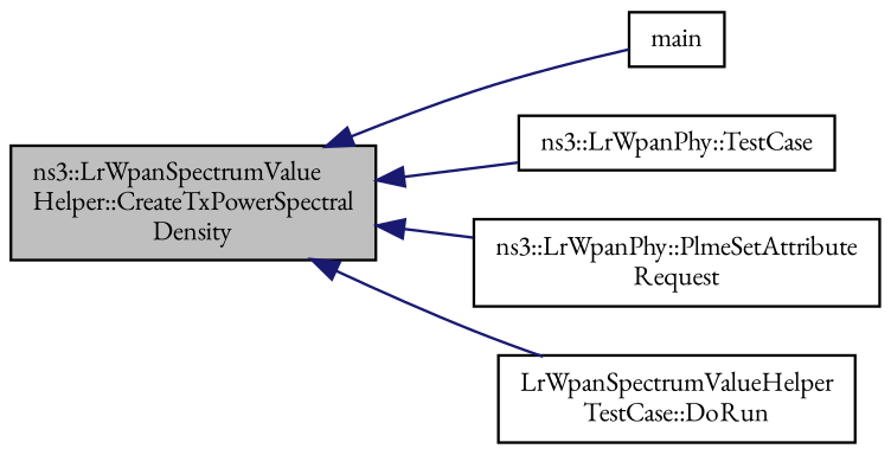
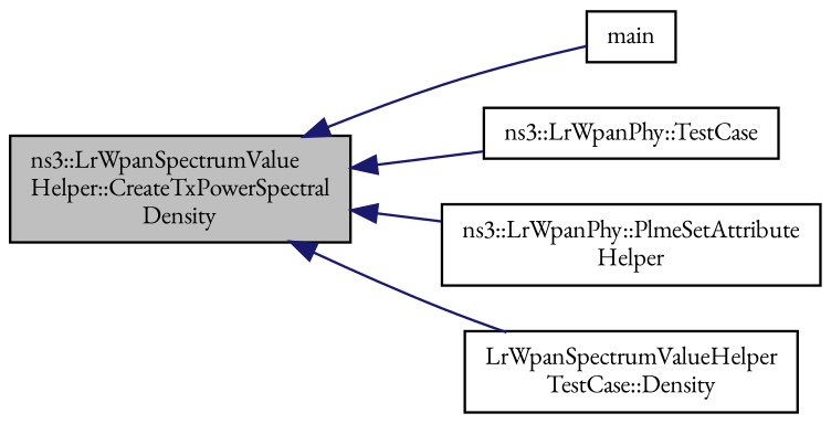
  digraph {
    fontname="EB Garamond"
    rankdir=LR
    node [color=black fillcolor=white fontname="EB Garamond" fontsize=10 shape=record style=filled]
    edge [color=midnightblue dir=back fontname="EB Garamond" fontsize=10 labelfontname=Helvetica labelfontsize=10 style=solid]
    n1 [fillcolor=grey75 fontcolor=black height=0.2 label="ns3::LrWpanSpectrumValue\lHelper::CreateTxPowerSpectral\lDensity" width=0.4]
    n2 [height=0.2 label=main width=0.4]
    n3 [height=0.2 label="ns3::LrWpanPhy::TestCase" width=0.4]
-   n4 [height=0.2 label="ns3::LrWpanPhy::PlmeSetAttribute\lRequest" width=0.4]
-   n5 [height=0.2 label="LrWpanSpectrumValueHelper\lTestCase::DoRun" width=0.4]
+   n4 [height=0.2 label="ns3::LrWpanPhy::PlmeSetAttribute\lHelper" width=0.4]
+   n5 [height=0.2 label="LrWpanSpectrumValueHelper\lTestCase::Density" width=0.4]
    n1 -> n2
    n1 -> n3
    n1 -> n4
    n1 -> n5
  }
